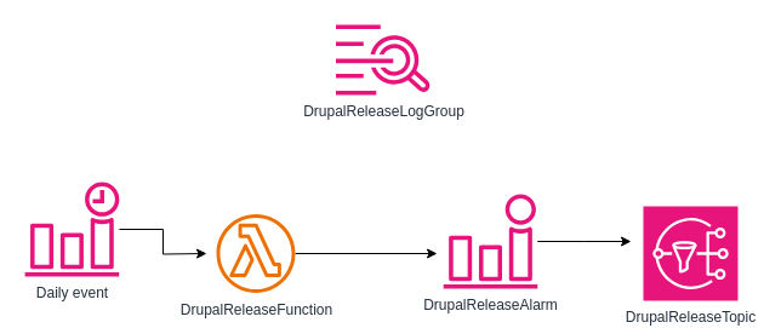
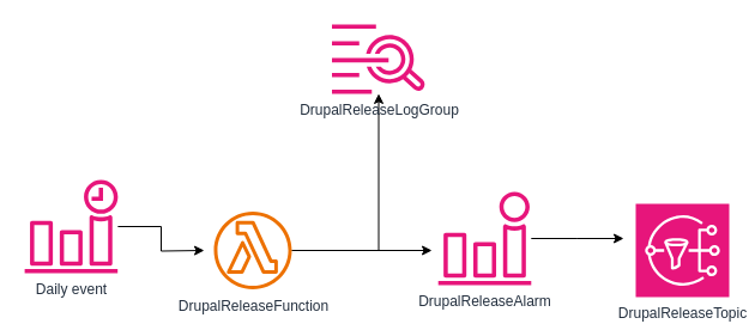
  <mxCell id="0" />
  <mxCell id="1" parent="0" />
  <mxCell id="2" style="edgeStyle=orthogonalEdgeStyle;rounded=0;orthogonalLoop=1;jettySize=auto;html=1;" edge="1" parent="1" source="4"><mxGeometry relative="1" as="geometry"><mxPoint x="360" y="209" as="targetPoint" /></mxGeometry></mxCell>
+ <mxCell id="3" style="edgeStyle=orthogonalEdgeStyle;rounded=0;orthogonalLoop=1;jettySize=auto;html=1;" edge="1" parent="1" source="4" target="7"><mxGeometry relative="1" as="geometry" /></mxCell>
  <mxCell id="4" value="DrupalReleaseFunction" style="sketch=0;outlineConnect=0;fontColor=#232F3E;gradientColor=none;fillColor=#ED7100;strokeColor=none;dashed=0;verticalLabelPosition=bottom;verticalAlign=top;align=center;html=1;fontSize=12;fontStyle=0;aspect=fixed;pointerEvents=1;shape=mxgraph.aws4.lambda_function;" vertex="1" parent="1"><mxGeometry x="178" y="176.5" width="65" height="65" as="geometry" /></mxCell>
  <mxCell id="5" style="edgeStyle=orthogonalEdgeStyle;rounded=0;orthogonalLoop=1;jettySize=auto;html=1;" edge="1" parent="1" source="6"><mxGeometry relative="1" as="geometry"><mxPoint x="520" y="199" as="targetPoint" /></mxGeometry></mxCell>
  <mxCell id="6" value="DrupalReleaseAlarm" style="sketch=0;outlineConnect=0;fontColor=#232F3E;gradientColor=none;fillColor=#E7157B;strokeColor=none;dashed=0;verticalLabelPosition=bottom;verticalAlign=top;align=center;html=1;fontSize=12;fontStyle=0;aspect=fixed;pointerEvents=1;shape=mxgraph.aws4.alarm;" vertex="1" parent="1"><mxGeometry x="365" y="160" width="78" height="78" as="geometry" /></mxCell>
  <mxCell id="7" value="DrupalReleaseLogGroup" style="sketch=0;outlineConnect=0;fontColor=#232F3E;gradientColor=none;fillColor=#E7157B;strokeColor=none;dashed=0;verticalLabelPosition=bottom;verticalAlign=top;align=center;html=1;fontSize=12;fontStyle=0;aspect=fixed;pointerEvents=1;shape=mxgraph.aws4.cloudwatch_logs;" vertex="1" parent="1"><mxGeometry x="276.5" y="20" width="78" height="58" as="geometry" /></mxCell>
  <mxCell id="8" value="DrupalReleaseTopic" style="sketch=0;points=[[0,0,0],[0.25,0,0],[0.5,0,0],[0.75,0,0],[1,0,0],[0,1,0],[0.25,1,0],[0.5,1,0],[0.75,1,0],[1,1,0],[0,0.25,0],[0,0.5,0],[0,0.75,0],[1,0.25,0],[1,0.5,0],[1,0.75,0]];outlineConnect=0;fontColor=#232F3E;fillColor=#E7157B;strokeColor=#ffffff;dashed=0;verticalLabelPosition=bottom;verticalAlign=top;align=center;html=1;fontSize=12;fontStyle=0;aspect=fixed;shape=mxgraph.aws4.resourceIcon;resIcon=mxgraph.aws4.sns;" vertex="1" parent="1"><mxGeometry x="530" y="170" width="78" height="78" as="geometry" /></mxCell>
  <mxCell id="9" style="edgeStyle=orthogonalEdgeStyle;rounded=0;orthogonalLoop=1;jettySize=auto;html=1;" edge="1" parent="1" source="10"><mxGeometry relative="1" as="geometry"><mxPoint x="170" y="209" as="targetPoint" /></mxGeometry></mxCell>
  <mxCell id="10" value="Daily event" style="sketch=0;outlineConnect=0;fontColor=#232F3E;gradientColor=none;fillColor=#E7157B;strokeColor=none;dashed=0;verticalLabelPosition=bottom;verticalAlign=top;align=center;html=1;fontSize=12;fontStyle=0;aspect=fixed;pointerEvents=1;shape=mxgraph.aws4.event_time_based;" vertex="1" parent="1"><mxGeometry x="20" y="150" width="78" height="78" as="geometry" /></mxCell>
